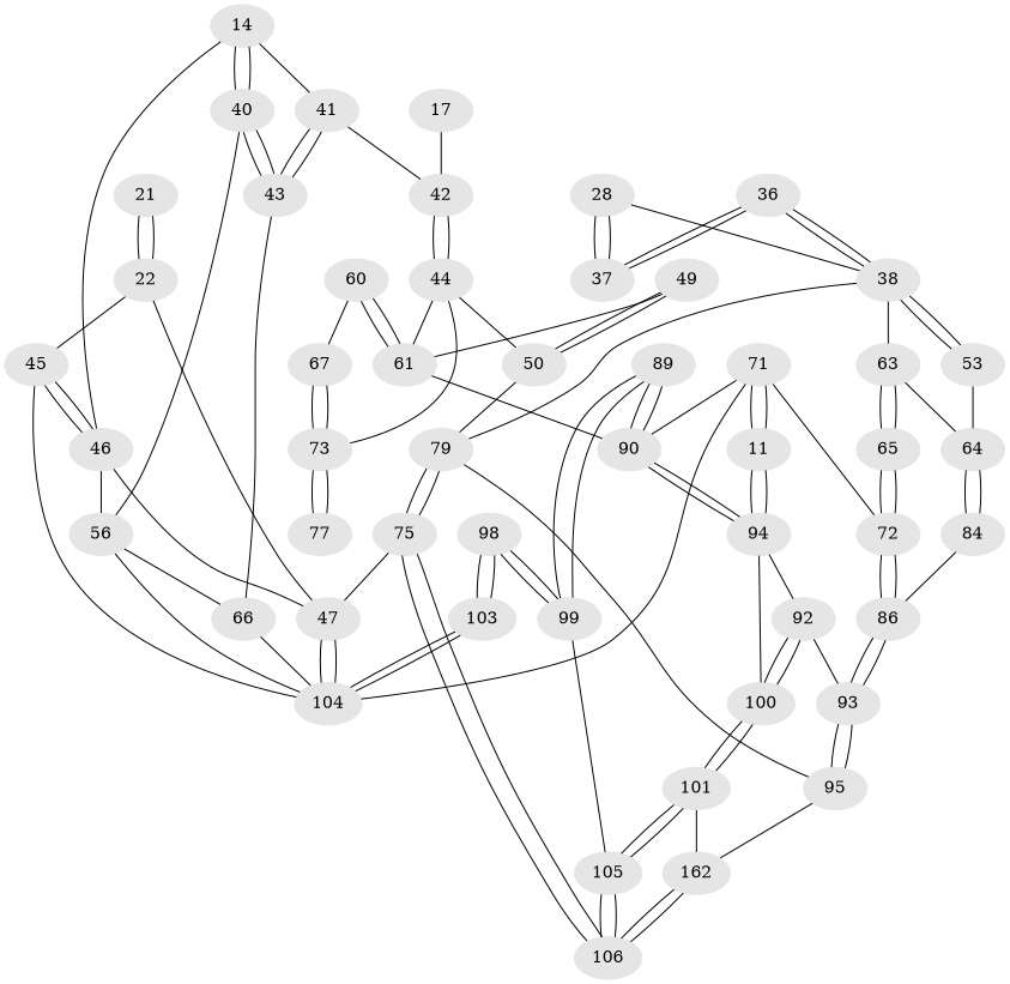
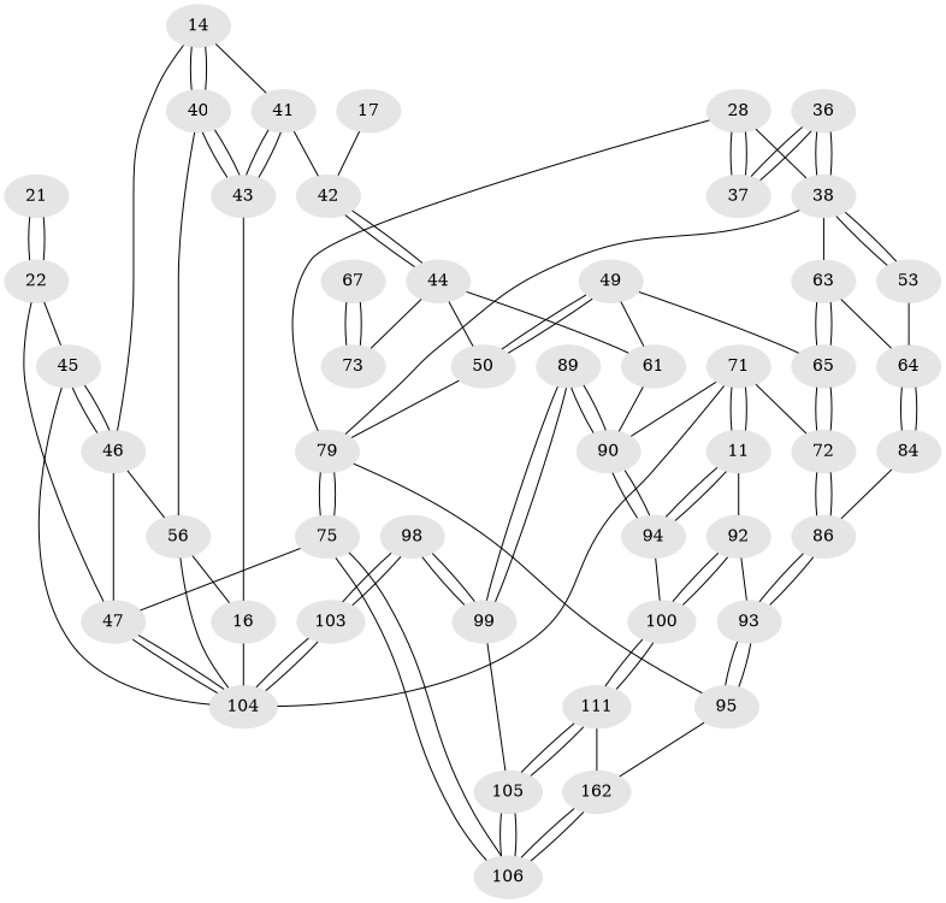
  graph {
    node [color=gray90 style=filled]
    14
    40
    41 [super="+15"]
    46 [super="+24+25+13"]
    43
    56 [super="+47+39"]
    42 [super="+16"]
    n8 [label=47 super="+3"]
    17 [super="+6"]
    44
    50 [super="+34+35+33+32+7"]
    n12 [label=79 super="+31+10+19"]
    21
    22
    45
    104 [super="+82+81+83"]
    28 [super="+27"]
    37
    38 [super="+30"]
    53
    63 [super="+55+54"]
    75 [super="+4"]
    95 [super="+85"]
    36
    64 [super="+52"]
-   66 [super="+58"]
+   66 [super="+58" label=16]
    61 [super="+48"]
    73
    90 [super="+70+88"]
    49
    65 [super="+62"]
    72
    84
-   60
    67 [super="+59"]
-   77
    94
    86
    71
    n40 [label=11]
    92
    93
    106
    n44 [label=162]
    89
    99
    105
    100
-   101
+   101 [label=111]
    98
    103 [super="+96+97"]
    14 -- 40
    14 -- 40
    14 -- 41
    14 -- 46
    40 -- 43
    40 -- 43
    40 -- 56
    41 -- 43
    41 -- 43
    41 -- 42 [weight=2]
    46 -- 56 [weight=2]
    46 -- n8
    43 -- 66
    56 -- 104
    56 -- 66
    42 -- 44
    42 -- 44
    n8 -- 104 [weight=2]
    n8 -- 104
    17 -- 42
    44 -- 50
    44 -- 61
    44 -- 73
    50 -- n12 [weight=2]
    n12 -- 75 [weight=3]
    n12 -- 75
    n12 -- 95
    21 -- 22
    21 -- 22
    22 -- n8
    22 -- 45
    45 -- 46
    45 -- 46
    45 -- 104
+   28 -- n12 [weight=2]
    28 -- 37 [weight=2]
    28 -- 37
    28 -- 38
    38 -- n12
    38 -- 53 [weight=2]
    38 -- 53
    38 -- 63 [weight=2]
    53 -- 64
    63 -- 64 [weight=2]
    63 -- 65 [weight=2]
    63 -- 65
    75 -- n8 [weight=2]
    75 -- 106
    75 -- 106
    95 -- n44
    36 -- 37
    36 -- 37
    36 -- 38
    36 -- 38
    64 -- 84
    64 -- 84
    66 -- 104
    61 -- 90
-   73 -- 77
-   73 -- 77
    90 -- 94
    90 -- 94
    49 -- 50
    49 -- 50
    49 -- 61
+   49 -- 65
    65 -- 72
    65 -- 72
    72 -- 86
    72 -- 86
    84 -- 86
-   60 -- 61
-   60 -- 61
-   60 -- 67
    67 -- 73
    67 -- 73
    94 -- 100
    86 -- 93
    86 -- 93
    71 -- 104
    71 -- 90
    71 -- 72
    71 -- n40
    71 -- n40
    n40 -- 94
    n40 -- 94
-   94 -- 92
+   n40 -- 92
    92 -- 93
    92 -- 100
    92 -- 100
    93 -- 95
    93 -- 95
    n44 -- 106
    n44 -- 106
    89 -- 90 [weight=2]
    89 -- 90
    89 -- 99
    89 -- 99
    99 -- 105
    105 -- 106
    105 -- 106
    100 -- 101
    100 -- 101
    101 -- n44
    101 -- 105
    101 -- 105
    98 -- 99
    98 -- 99
    98 -- 103 [weight=2]
    98 -- 103
    103 -- 104 [weight=3]
    103 -- 104
  }
